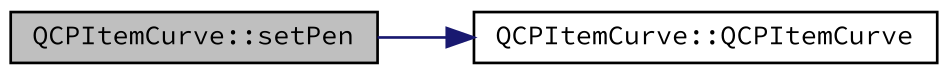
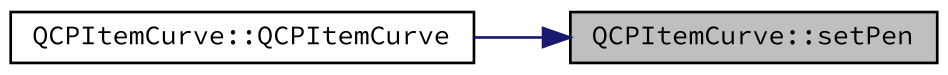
  digraph {
    rankdir=RL
    fontname="Source Code Pro"
    node [color=black fontname="Source Code Pro" fontsize=10 shape=record style=filled]
    n1 [fillcolor=grey75 fontcolor=black height=0.2 label="QCPItemCurve::setPen" width=0.4]
    n2 [fillcolor=white height=0.2 label="QCPItemCurve::QCPItemCurve" width=0.4]
-   n2 -> n1 [color=midnightblue dir=back fontname="Source Code Pro" fontsize=10 labelfontname=Helvetica labelfontsize=10 style=solid]
+   n1 -> n2 [color=midnightblue dir=back fontname="Source Code Pro" fontsize=10 labelfontname=Helvetica labelfontsize=10 style=solid]
  }
